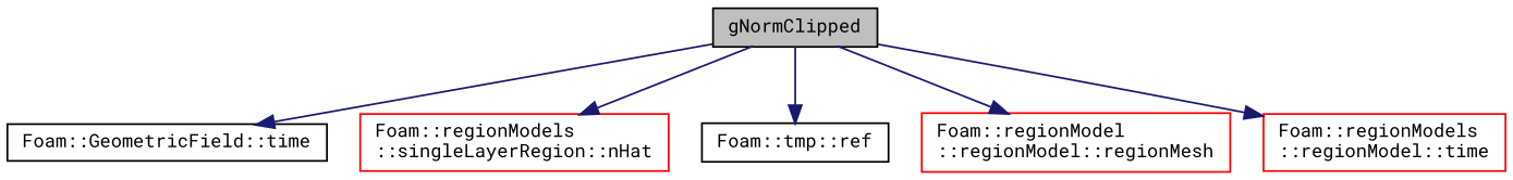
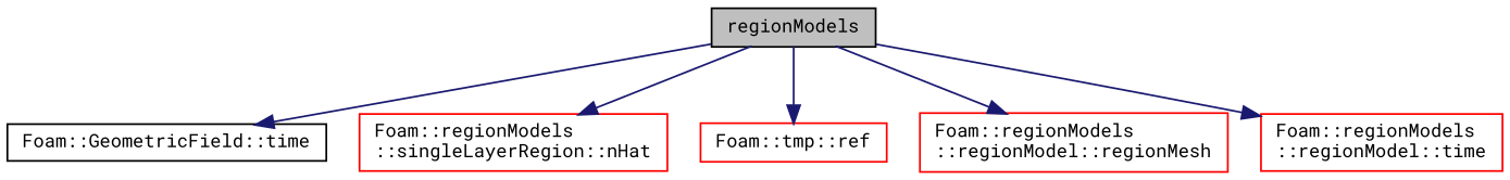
  digraph {
    fontname="Roboto Mono"
    rankdir=TB
    node [color=black fontname="Roboto Mono" fontsize=10 shape=record]
    edge [color=midnightblue fontname="Roboto Mono" fontsize=10 labelfontname=Helvetica labelfontsize=10 style=solid]
-   n1 [fillcolor=grey75 fontcolor=black height=0.2 label=gNormClipped style=filled width=0.4]
+   n1 [fillcolor=grey75 fontcolor=black height=0.2 label=regionModels style=filled width=0.4]
    n2 [height=0.2 label="Foam::GeometricField::time" width=0.4]
    n3 [color=red height=0.2 label="Foam::regionModels\l::singleLayerRegion::nHat" width=0.4]
-   n4 [height=0.2 label="Foam::tmp::ref" width=0.4]
-   n5 [color=red height=0.2 label="Foam::regionModel\l::regionModel::regionMesh" width=0.4]
+   n4 [color=red height=0.2 label="Foam::tmp::ref" width=0.4]
+   n5 [color=red height=0.2 label="Foam::regionModels\l::regionModel::regionMesh" width=0.4]
    n6 [color=red height=0.2 label="Foam::regionModels\l::regionModel::time" width=0.4]
    n1 -> n2
    n1 -> n3
    n1 -> n4
    n1 -> n5
    n1 -> n6
  }
